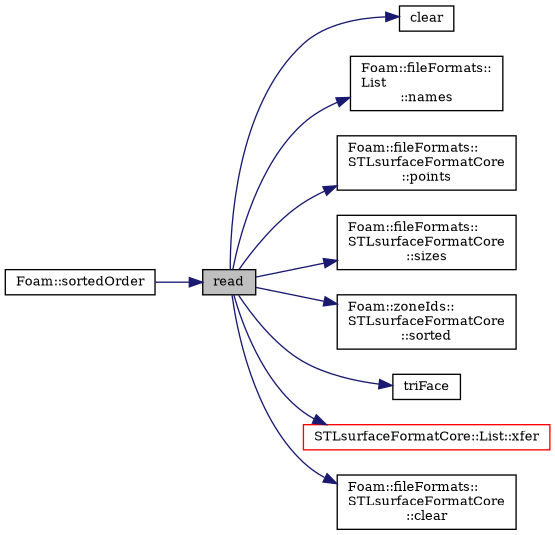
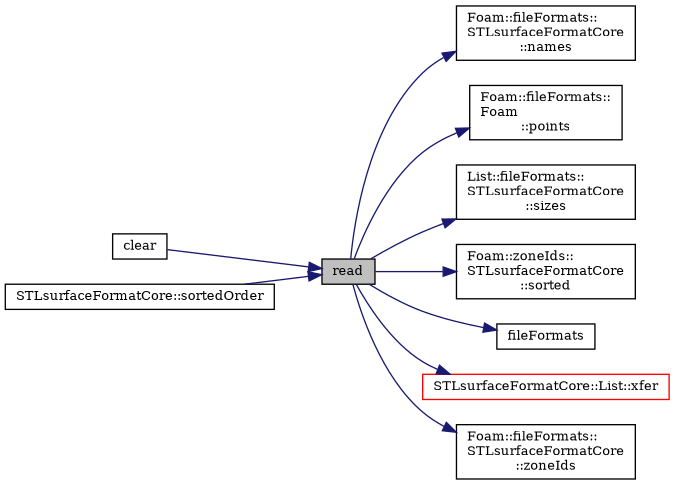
  digraph {
    fontname="DejaVu Serif"
    rankdir=LR
    node [color=black fontname="DejaVu Serif" fontsize=10 shape=record]
    edge [color=midnightblue fontname="DejaVu Serif" fontsize=10 labelfontname=FreeSans labelfontsize=10 style=solid]
    n1 [fillcolor=grey75 fontcolor=black height=0.2 label=read style=filled width=0.4]
    n2 [height=0.2 label=clear width=0.4]
-   n3 [height=0.2 label="Foam::fileFormats::\lList\l::names" width=0.4]
-   n4 [height=0.2 label="Foam::fileFormats::\lSTLsurfaceFormatCore\l::points" width=0.4]
-   n5 [height=0.2 label="Foam::fileFormats::\lSTLsurfaceFormatCore\l::sizes" width=0.4]
+   n3 [height=0.2 label="Foam::fileFormats::\lSTLsurfaceFormatCore\l::names" width=0.4]
+   n4 [height=0.2 label="Foam::fileFormats::\lFoam\l::points" width=0.4]
+   n5 [height=0.2 label="List::fileFormats::\lSTLsurfaceFormatCore\l::sizes" width=0.4]
    n6 [height=0.2 label="Foam::zoneIds::\lSTLsurfaceFormatCore\l::sorted" width=0.4]
-   n7 [height=0.2 label=triFace width=0.4]
+   n7 [height=0.2 label=fileFormats width=0.4]
    n8 [color=red height=0.2 label="STLsurfaceFormatCore::List::xfer" width=0.4]
-   n9 [height=0.2 label="Foam::fileFormats::\lSTLsurfaceFormatCore\l::clear" width=0.4]
-   n10 [height=0.2 label="Foam::sortedOrder" width=0.4]
-   n1 -> n2
+   n9 [height=0.2 label="Foam::fileFormats::\lSTLsurfaceFormatCore\l::zoneIds" width=0.4]
+   n10 [height=0.2 label="STLsurfaceFormatCore::sortedOrder" width=0.4]
+   n2 -> n1
    n1 -> n3
    n1 -> n4
    n1 -> n5
    n1 -> n6
    n1 -> n7
    n1 -> n8
    n1 -> n9
    n10 -> n1
  }
